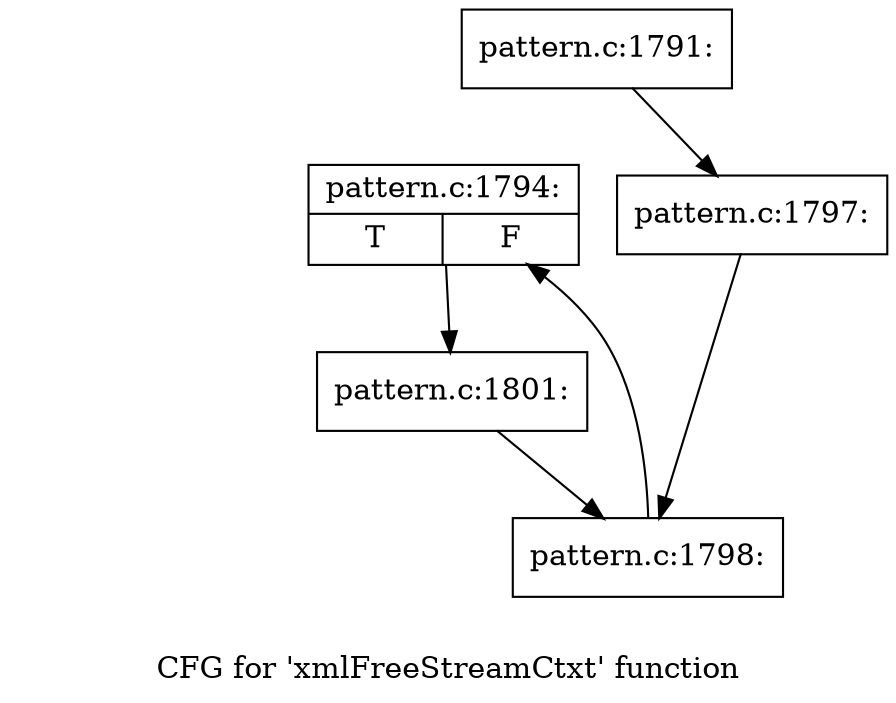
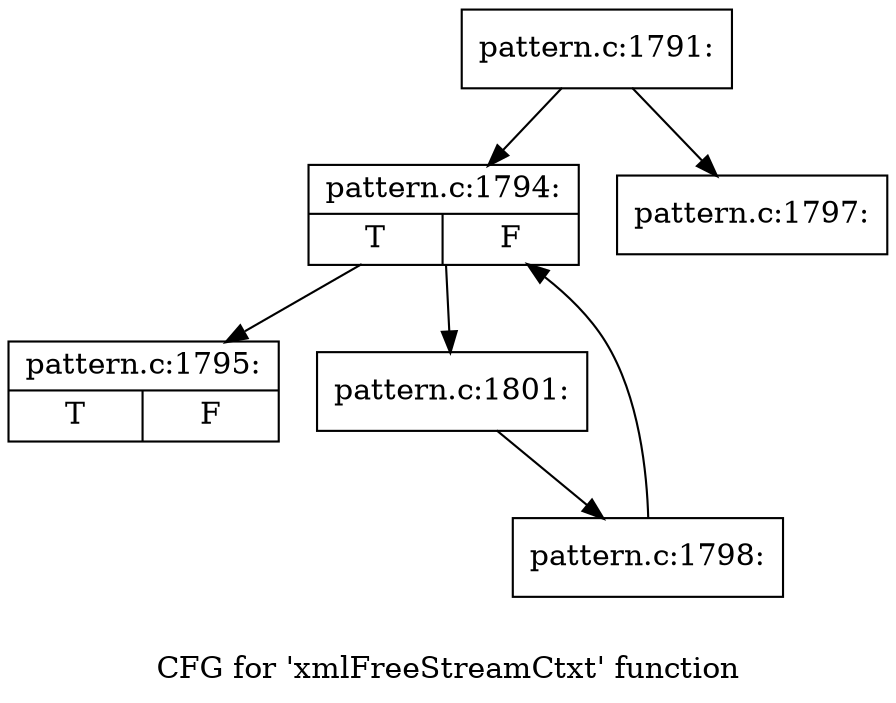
  digraph {
    label="CFG for 'xmlFreeStreamCtxt' function"
    node [shape=record]
    n1 [label="{pattern.c:1791:}"]
    n2 [label="{pattern.c:1794:|{<s0>T|<s1>F}}"]
    n3 [label="{pattern.c:1797:}"]
+   n4 [label="{pattern.c:1795:|{<s0>T|<s1>F}}"]
    n5 [label="{pattern.c:1801:}"]
    n6 [label="{pattern.c:1798:}"]
+   n1 -> n2
    n1 -> n3
+   n2 -> n4
    n2 -> n5
-   n3 -> n6
    n5 -> n6
    n6 -> n2
  }
